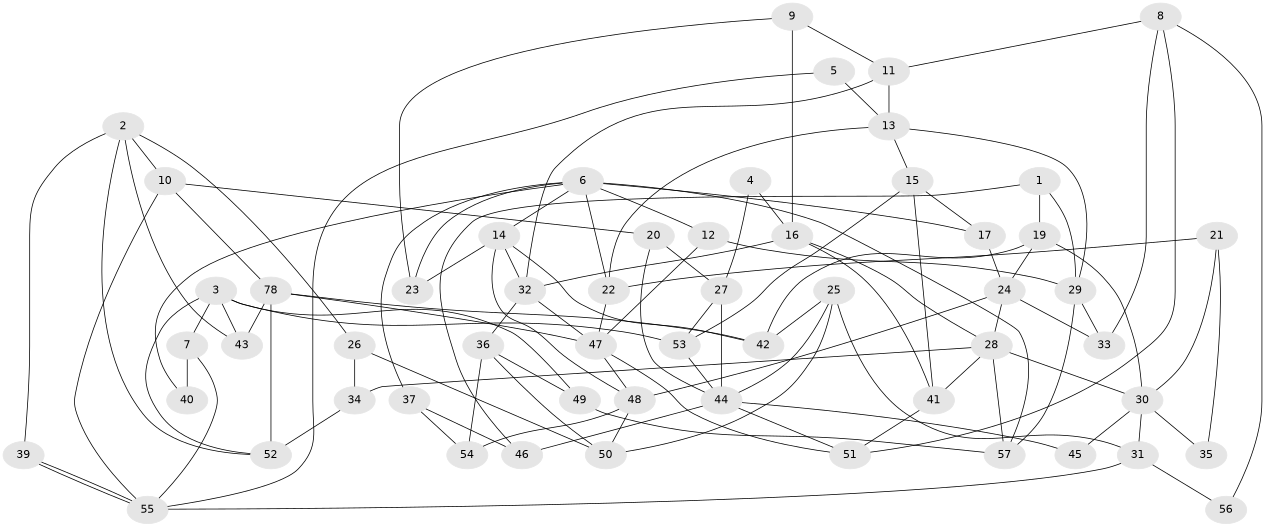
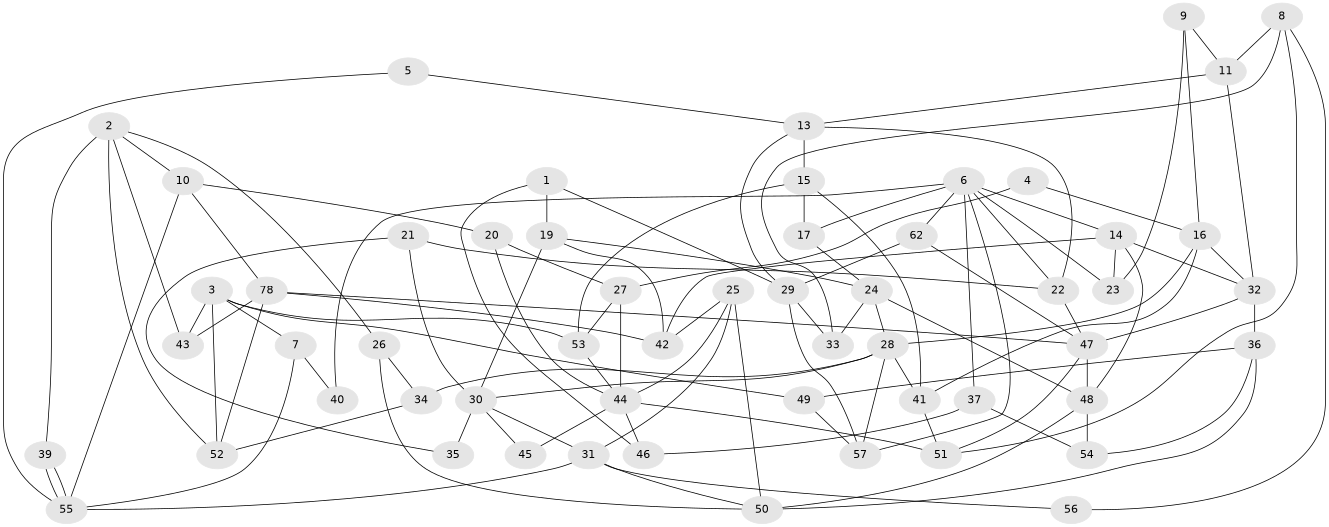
  graph {
    fontname="DejaVu Sans"
    node [color=gray90 fontname="DejaVu Sans" style=filled]
    edge [fontname="DejaVu Sans"]
    1
    19
    29
    46
    42
    24
    30
    57
    33
    2
    10
    26
    39
    43
    52
    55
    n17 [label=78]
    20
    50
    34
    3
    7
    49
    53
    40
    44
    4
    16
    27
    32
    41
    28
    5
    13
    22
    15
    6
-   12
+   12 [label=62]
    14
    17
    23
    37
    47
    48
    54
    8
    11
    51
    56
    9
    36
    35
    31
    45
    21
    25
    1 -- 19
    1 -- 29
    1 -- 46
    19 -- 42
    19 -- 24
    19 -- 30
    29 -- 57
    29 -- 33
    24 -- 33
    24 -- 28
    24 -- 48
    30 -- 35
    30 -- 31
    30 -- 45
    2 -- 10
    2 -- 26
    2 -- 39
    2 -- 43
    2 -- 52
    10 -- 55
    10 -- n17
    10 -- 20
    26 -- 50
    26 -- 34
    39 -- 55
    39 -- 55
    n17 -- 42
    n17 -- 43
    n17 -- 52
    n17 -- 47
    20 -- 44
    20 -- 27
    34 -- 52
    3 -- 43
    3 -- 52
    3 -- 7
    3 -- 49
    3 -- 53
    7 -- 55
    7 -- 40
    49 -- 57
    53 -- 44
    44 -- 46
    44 -- 51
    44 -- 45
    4 -- 16
    4 -- 27
    16 -- 32
    16 -- 41
    16 -- 28
    27 -- 53
    27 -- 44
    32 -- 47
    32 -- 36
    41 -- 51
    28 -- 30
    28 -- 57
    28 -- 34
    28 -- 41
    5 -- 55
    5 -- 13
    13 -- 29
    13 -- 22
    13 -- 15
    22 -- 47
    15 -- 53
    15 -- 41
    15 -- 17
    6 -- 57
    6 -- 40
    6 -- 22
    6 -- 12
    6 -- 14
    6 -- 17
    6 -- 23
    6 -- 37
    12 -- 29
    12 -- 47
    14 -- 42
    14 -- 32
    14 -- 23
    14 -- 48
    17 -- 24
    37 -- 46
    37 -- 54
    47 -- 48
    47 -- 51
    48 -- 50
    48 -- 54
    8 -- 33
    8 -- 11
    8 -- 51
    8 -- 56
    11 -- 32
    11 -- 13
    9 -- 16
    9 -- 23
    9 -- 11
    36 -- 50
    36 -- 49
    36 -- 54
    31 -- 55
+   31 -- 50
    31 -- 56
    21 -- 30
    21 -- 22
    21 -- 35
    25 -- 42
    25 -- 50
    25 -- 44
    25 -- 31
  }
